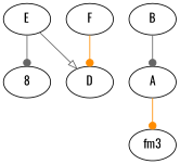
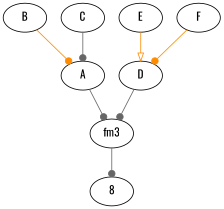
  digraph {
    fontname=Oswald
    node [fontname=Oswald]
    edge [arrowhead=dot color=gray40 fontname=Oswald]
    n1 [label=8]
    fm3
    A
    D
    B
    E
+   C
    F
-   E -> n1
-   A -> fm3 [color=darkorange]
-   B -> A
-   E -> D [arrowhead=onormal]
+   fm3 -> n1
+   A -> fm3
+   D -> fm3
+   B -> A [color=darkorange]
+   E -> D [arrowhead=onormal color=darkorange]
+   C -> A
    F -> D [color=darkorange]
  }
